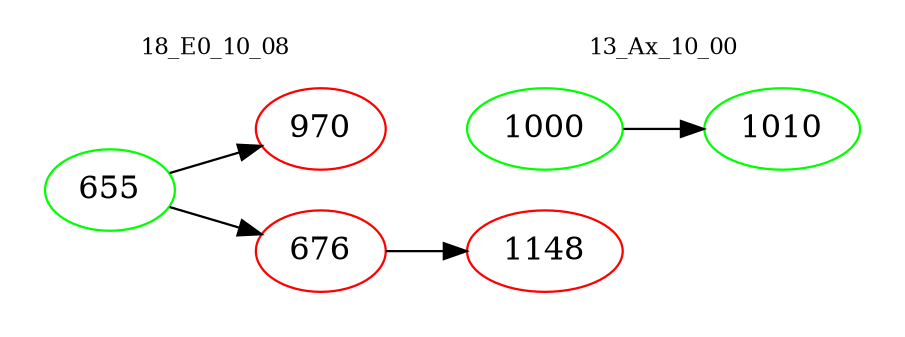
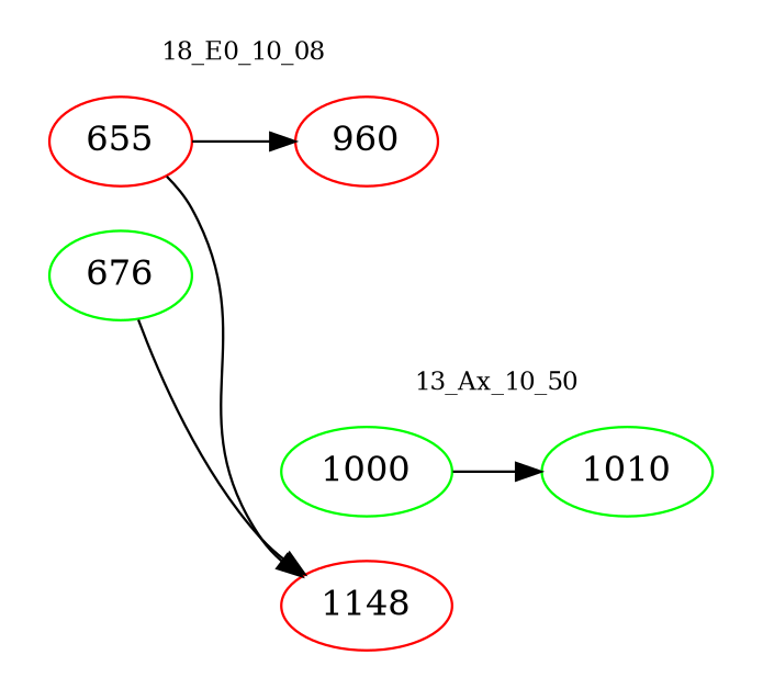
  digraph {
    rankdir=LR
    node [color=green]
    edge [color=black]
    n1 [label=1000]
    n2 [label=1010]
    n3 [color=red label=1148]
-   n4 [label=655]
-   n5 [color=red label=676]
-   n6 [color=red label=970]
+   n4 [color=red label=655]
+   n5 [label=676]
+   n6 [color=red label=960]
    subgraph cluster_1 {
      color=white
      fontsize=10
-     label="13_Ax_10_00"
+     label="13_Ax_10_50"
      n1
      n2
      n3
    }
    subgraph cluster_2 {
      color=white
      fontsize=10
      label="18_E0_10_08"
      n4
      n5
      n6
    }
    n1 -> n2
-   n4 -> n5
+   n4 -> n3
    n4 -> n6
    n5 -> n3
  }
